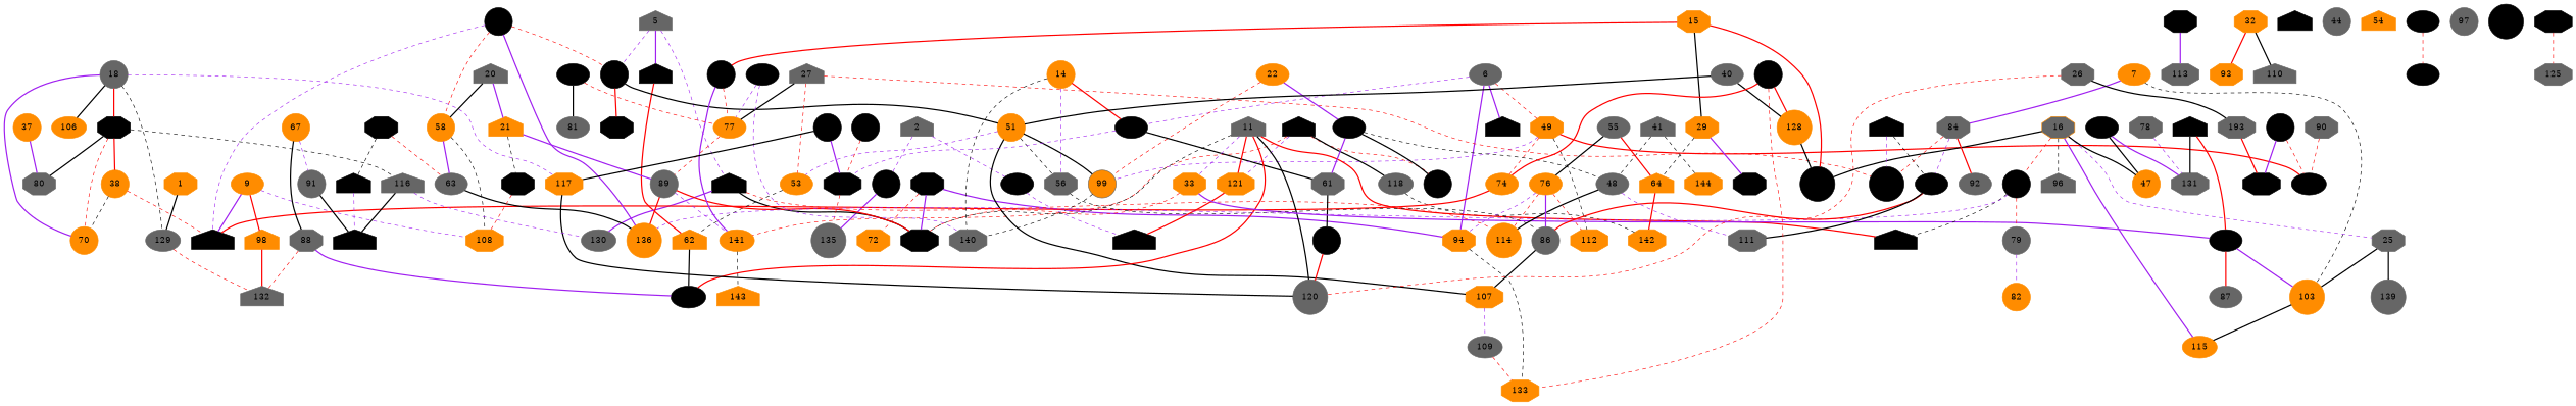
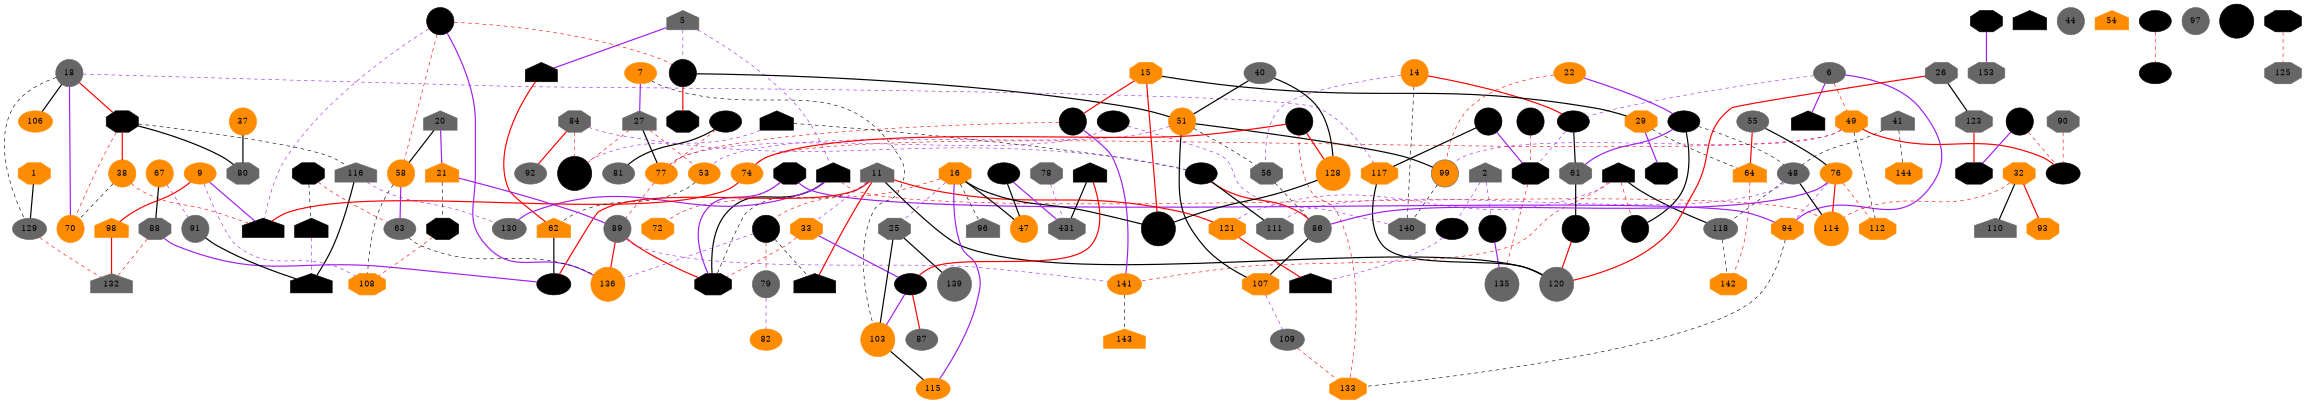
  graph {
    node [color=black shape=octagon style=filled]
    edge [color=black style=bold]
    1 [color=darkorange]
    129 [color=gray40 shape=ellipse]
    132 [color=gray40 shape=house]
    2 [color=gray40 shape=house]
    28 [shape=ellipse]
    42 [shape=circle]
    137 [shape=house]
    135 [color=gray40 shape=circle]
    72 [color=darkorange]
    3
    94 [color=darkorange]
    126
    133 [color=darkorange]
    4 [shape=house]
    73 [shape=circle]
    118 [color=gray40 shape=ellipse]
    121 [color=darkorange]
    141 [color=darkorange shape=ellipse]
    142 [color=darkorange]
    143 [color=darkorange shape=house]
    5 [color=gray40 shape=house]
    8 [shape=house]
    34 [shape=circle]
    83 [shape=house]
    62 [color=darkorange shape=house]
    51 [color=darkorange shape=circle]
    75
    114 [color=darkorange shape=circle]
    130 [color=gray40 shape=ellipse]
    6 [color=gray40 shape=ellipse]
    36 [shape=ellipse]
    49 [color=darkorange]
    57 [shape=house]
    102
    61 [color=gray40]
    99 [color=gray40 fillcolor=darkorange shape=circle]
    74 [color=darkorange shape=ellipse]
    112 [color=darkorange]
    127 [shape=ellipse]
    7 [color=darkorange shape=ellipse]
    27 [color=gray40 shape=house]
    103 [color=darkorange shape=circle]
    77 [color=darkorange shape=ellipse]
    105 [shape=circle]
    53 [color=darkorange shape=ellipse]
    115 [color=darkorange shape=ellipse]
    122 [shape=ellipse]
    9 [color=darkorange shape=ellipse]
    98 [color=darkorange shape=house]
    108 [color=darkorange]
    138 [shape=house]
-   113 [color=gray40]
+   113 [color=gray40 label=153]
    10
    11 [color=gray40 shape=house]
    33 [color=darkorange]
    101 [shape=house]
    120 [color=gray40 shape=circle]
    35 [shape=ellipse]
    12 [shape=ellipse]
    140 [color=gray40]
    89 [color=gray40 shape=circle]
    13 [shape=circle]
    58 [color=darkorange shape=circle]
    136 [color=darkorange shape=circle]
    63 [color=gray40 shape=ellipse]
    14 [color=darkorange shape=circle]
    56 [color=gray40]
    86 [color=gray40 shape=circle]
    15 [color=darkorange]
    29 [color=darkorange]
    66 [shape=circle]
    134 [shape=circle]
    52
    64 [color=darkorange shape=house]
-   16 [color=darkorange fillcolor=gray40]
+   16 [color=darkorange]
    25 [color=gray40]
    47 [color=darkorange shape=circle]
    60 [shape=circle]
    96 [color=gray40 shape=house]
    139 [color=gray40 shape=circle]
    79 [color=gray40 shape=circle]
    17 [shape=house]
-   131 [color=gray40]
+   131 [color=gray40 label=431]
    87 [color=gray40 shape=ellipse]
    18 [color=gray40 shape=circle]
    30
    70 [color=darkorange shape=circle]
    106 [color=darkorange shape=ellipse]
    117 [color=darkorange]
    38 [color=darkorange shape=circle]
    80 [color=gray40]
    116 [color=gray40 shape=house]
    19 [shape=house]
    85 [shape=ellipse]
    111 [color=gray40]
    20 [color=gray40 shape=house]
    21 [color=darkorange shape=house]
    45
    22 [color=darkorange shape=ellipse]
    43 [shape=ellipse]
    48 [color=gray40 shape=ellipse]
    144 [color=darkorange]
    23 [shape=circle]
    24 [shape=circle]
    26 [color=gray40]
-   123 [color=gray40 label=193]
+   123 [color=gray40]
    124
    119 [shape=house]
    31 [shape=ellipse]
    32 [color=darkorange]
    93 [color=darkorange]
    110 [color=gray40 shape=house]
    107 [color=darkorange]
    95 [shape=circle]
    37 [color=darkorange shape=circle]
    39 [shape=house]
    40 [color=gray40 shape=ellipse]
    128 [color=darkorange shape=circle]
    41 [color=gray40 shape=house]
    44 [color=gray40 shape=circle]
    46 [shape=ellipse]
    81 [color=gray40 shape=ellipse]
    50
    69 [shape=house]
    109 [color=gray40 shape=ellipse]
    54 [color=darkorange shape=house]
    55 [color=gray40 shape=ellipse]
    76 [color=darkorange shape=ellipse]
    59 [shape=circle]
-   82 [color=darkorange shape=circle]
+   82 [color=darkorange shape=ellipse]
    65 [shape=ellipse]
    71 [shape=ellipse]
    67 [color=darkorange shape=circle]
    88 [color=gray40]
    91 [color=gray40 shape=circle]
    68 [shape=circle]
    78 [color=gray40]
    84 [color=gray40]
    92 [color=gray40 shape=ellipse]
    90 [color=gray40]
    97 [color=gray40 shape=circle]
    100 [shape=circle]
    125 [color=gray40]
    104
    1 -- 129
    129 -- 132 [color=red style=dashed]
    2 -- 28 [color=purple style=dashed]
    2 -- 42 [color=purple style=dashed]
    28 -- 137 [color=purple style=dashed]
    42 -- 135 [color=purple]
    3 -- 72 [color=red style=dashed]
    3 -- 94 [color=purple]
    3 -- 126 [color=purple]
    94 -- 133 [style=dashed]
    4 -- 73 [color=red style=dashed]
    4 -- 118
    4 -- 121 [color=purple style=dashed]
    4 -- 141 [color=red style=dashed]
    118 -- 142 [style=dashed]
    121 -- 137 [color=red]
    141 -- 143 [style=dashed]
    5 -- 8 [color=purple]
    5 -- 34 [color=purple style=dashed]
    5 -- 83 [color=purple style=dashed]
    8 -- 62 [color=red]
    34 -- 51
    34 -- 75 [color=red]
    83 -- 126
    83 -- 114 [color=red style=dashed]
    83 -- 130 [color=purple]
    62 -- 122
    51 -- 99
    51 -- 53 [color=purple style=dashed]
    51 -- 56 [style=dashed]
    51 -- 107
    6 -- 94 [color=purple]
    6 -- 36 [color=purple style=dashed]
    6 -- 49 [color=red style=dashed]
    6 -- 57 [color=purple]
    36 -- 102 [color=purple style=dashed]
    36 -- 61
    49 -- 99 [color=purple style=dashed]
    49 -- 74 [color=red style=dashed]
    49 -- 112 [style=dashed]
    49 -- 127 [color=red]
    102 -- 135 [color=red style=dashed]
    61 -- 95
    99 -- 140 [style=dashed]
    74 -- 138 [color=red]
-   7 -- 84 [color=purple]
+   7 -- 27 [color=purple]
    7 -- 103 [style=dashed]
    27 -- 77
    27 -- 105 [color=red style=dashed]
    27 -- 53 [color=red style=dashed]
    103 -- 115
    77 -- 89 [color=red style=dashed]
    53 -- 62 [style=dashed]
    9 -- 98 [color=red]
    9 -- 108 [color=purple style=dashed]
    9 -- 138 [color=purple]
    98 -- 132 [color=red]
    10 -- 113 [color=purple]
    11 -- 126 [style=dashed]
    11 -- 121 [color=red]
    11 -- 122 [color=red]
    11 -- 33 [color=purple style=dashed]
    11 -- 101 [color=red]
    11 -- 120
    33 -- 126 [color=red style=dashed]
    33 -- 35 [color=purple]
    35 -- 103 [color=purple]
    35 -- 87 [color=red]
    12 -- 77 [color=purple style=dashed]
    12 -- 140 [color=purple style=dashed]
    89 -- 126 [color=red]
    89 -- 141 [color=purple style=dashed]
    89 -- 136 [color=red]
    13 -- 34 [color=red style=dashed]
    13 -- 138 [color=purple style=dashed]
    13 -- 58 [color=red style=dashed]
    13 -- 136 [color=purple]
    58 -- 108 [style=dashed]
    58 -- 63 [color=purple]
-   63 -- 136
+   63 -- 136 [style=dashed]
    14 -- 36 [color=red]
    14 -- 140 [style=dashed]
    14 -- 56 [color=purple style=dashed]
    56 -- 86 [style=dashed]
    86 -- 107
    15 -- 29
    15 -- 66 [color=red]
    15 -- 134 [color=red]
    29 -- 52 [color=purple]
    29 -- 64 [style=dashed]
    66 -- 141 [color=purple]
    66 -- 77 [color=red style=dashed]
-   64 -- 142 [color=red]
+   64 -- 142 [color=red style=dashed]
    16 -- 115 [color=purple]
    16 -- 134
    16 -- 25 [color=purple style=dashed]
    16 -- 47
    16 -- 60 [color=red style=dashed]
    16 -- 96 [style=dashed]
    25 -- 103
    25 -- 139
    60 -- 101 [style=dashed]
    60 -- 136 [color=purple style=dashed]
    60 -- 79 [color=red style=dashed]
    79 -- 82 [color=purple style=dashed]
    17 -- 35 [color=red]
    17 -- 131
    18 -- 129 [style=dashed]
    18 -- 30 [color=red]
    18 -- 70 [color=purple]
    18 -- 106
    18 -- 117 [color=purple style=dashed]
    30 -- 70 [color=red style=dashed]
    30 -- 38 [color=red]
    30 -- 80
    30 -- 116 [style=dashed]
    117 -- 120
    38 -- 138 [color=red style=dashed]
    38 -- 70 [style=dashed]
    116 -- 130 [color=purple style=dashed]
    116 -- 119
    19 -- 105 [color=purple style=dashed]
    19 -- 85 [style=dashed]
    85 -- 86 [color=red]
    85 -- 111
    20 -- 58
    20 -- 21 [color=purple]
    21 -- 89 [color=purple]
    21 -- 45 [style=dashed]
    45 -- 108 [color=red style=dashed]
    22 -- 99 [color=red style=dashed]
    22 -- 43 [color=purple]
    43 -- 73
    43 -- 61 [color=purple]
    43 -- 48 [style=dashed]
+   48 -- 118 [style=dashed]
    48 -- 114
    48 -- 111 [color=purple style=dashed]
    23 -- 102 [color=red style=dashed]
    24 -- 102 [color=purple]
    24 -- 117
-   26 -- 120 [color=red style=dashed]
+   26 -- 120 [color=red]
    26 -- 123
    123 -- 124 [color=red]
    31 -- 47
    31 -- 131 [color=purple]
+   32 -- 114 [color=red style=dashed]
    32 -- 93 [color=red]
    32 -- 110
    107 -- 109 [color=purple style=dashed]
    95 -- 120 [color=red]
-   37 -- 80 [color=purple]
+   37 -- 80
    40 -- 51
    40 -- 128
    128 -- 134
    41 -- 48 [style=dashed]
    41 -- 144 [style=dashed]
    46 -- 77 [color=red style=dashed]
    46 -- 81
    50 -- 63 [color=red style=dashed]
    50 -- 69 [style=dashed]
    69 -- 119 [color=purple style=dashed]
    109 -- 133 [color=red style=dashed]
    55 -- 64 [color=red]
    55 -- 76
    76 -- 94 [color=purple style=dashed]
-   76 -- 114 [color=red style=dashed]
+   76 -- 114 [color=red]
    76 -- 112 [color=red style=dashed]
    76 -- 86 [color=purple]
    59 -- 133 [color=red style=dashed]
    59 -- 74 [color=red]
    59 -- 128 [color=red]
    65 -- 71 [color=red style=dashed]
    67 -- 88
    67 -- 91 [color=purple style=dashed]
    88 -- 132 [color=red style=dashed]
    88 -- 122 [color=purple]
    91 -- 119
    68 -- 127 [color=red style=dashed]
    68 -- 124 [color=purple]
    78 -- 131 [color=purple style=dashed]
    84 -- 105 [color=red style=dashed]
    84 -- 85 [color=purple style=dashed]
    84 -- 92 [color=red]
    90 -- 127 [color=red style=dashed]
    104 -- 125 [color=red style=dashed]
  }
